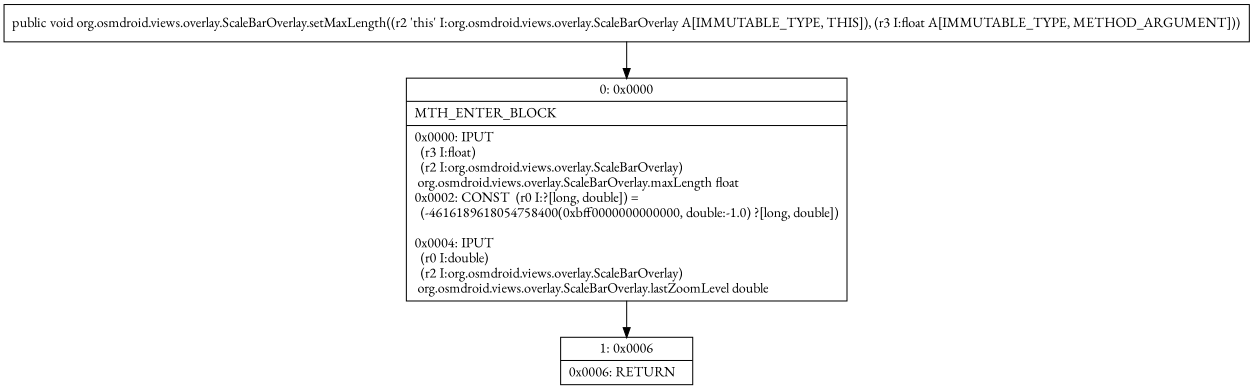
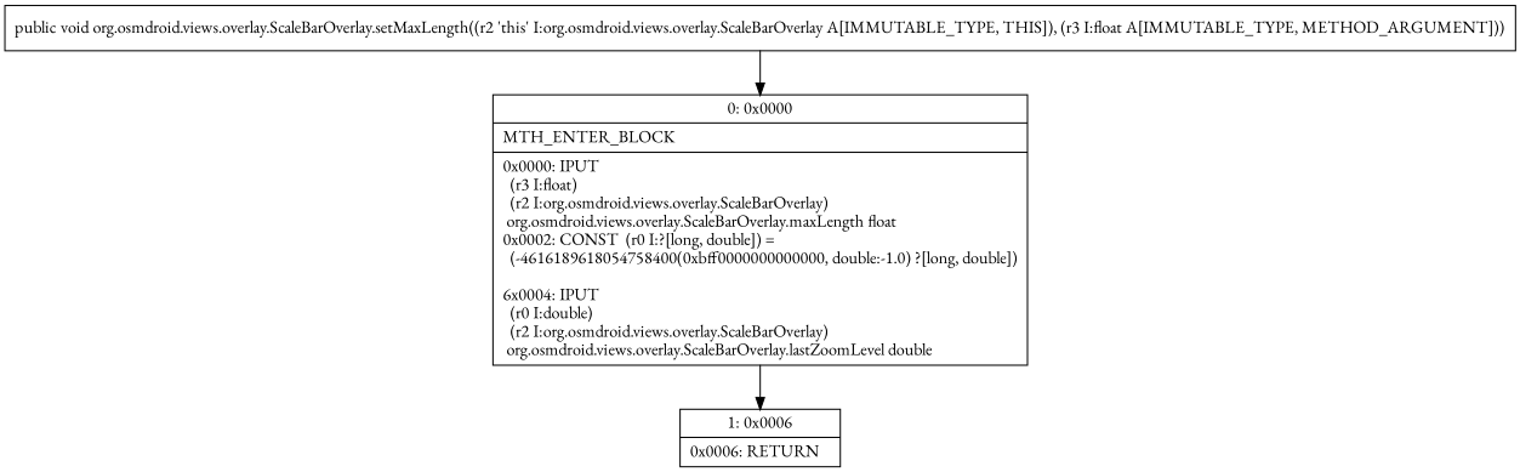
  digraph {
    fontname="EB Garamond"
    node [shape=record fontname="EB Garamond"]
    edge [fontname="EB Garamond"]
-   n1 [label="{0\:\ 0x0000|MTH_ENTER_BLOCK\l|0x0000: IPUT  \l  (r3 I:float)\l  (r2 I:org.osmdroid.views.overlay.ScaleBarOverlay)\l org.osmdroid.views.overlay.ScaleBarOverlay.maxLength float \l0x0002: CONST  (r0 I:?[long, double]) = \l  (\-4616189618054758400(0xbff0000000000000, double:\-1.0) ?[long, double])\l \l0x0004: IPUT  \l  (r0 I:double)\l  (r2 I:org.osmdroid.views.overlay.ScaleBarOverlay)\l org.osmdroid.views.overlay.ScaleBarOverlay.lastZoomLevel double \l}"]
+   n1 [label="{0\:\ 0x0000|MTH_ENTER_BLOCK\l|0x0000: IPUT  \l  (r3 I:float)\l  (r2 I:org.osmdroid.views.overlay.ScaleBarOverlay)\l org.osmdroid.views.overlay.ScaleBarOverlay.maxLength float \l0x0002: CONST  (r0 I:?[long, double]) = \l  (\-4616189618054758400(0xbff0000000000000, double:\-1.0) ?[long, double])\l \l6x0004: IPUT  \l  (r0 I:double)\l  (r2 I:org.osmdroid.views.overlay.ScaleBarOverlay)\l org.osmdroid.views.overlay.ScaleBarOverlay.lastZoomLevel double \l}"]
    n2 [label="{1\:\ 0x0006|0x0006: RETURN   \l}"]
    n3 [label="{public void org.osmdroid.views.overlay.ScaleBarOverlay.setMaxLength((r2 'this' I:org.osmdroid.views.overlay.ScaleBarOverlay A[IMMUTABLE_TYPE, THIS]), (r3 I:float A[IMMUTABLE_TYPE, METHOD_ARGUMENT])) }"]
    n1 -> n2
    n3 -> n1
  }
